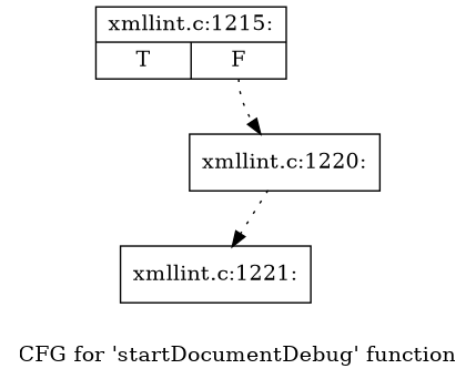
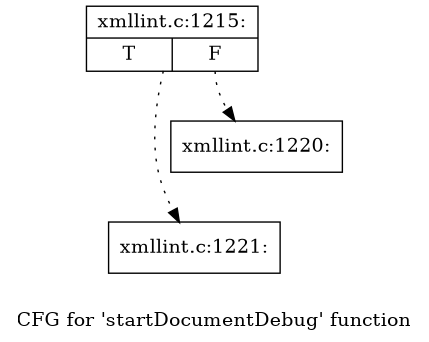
  digraph {
    label="CFG for 'startDocumentDebug' function"
    node [shape=record]
    edge [style=dotted]
    n1 [label="{xmllint.c:1215:|{<s0>T|<s1>F}}"]
    n2 [label="{xmllint.c:1220:}"]
    n3 [label="{xmllint.c:1221:}"]
    n1 -> n2 [tailport=s1]
-   n2 -> n3
+   n1 -> n3
  }
